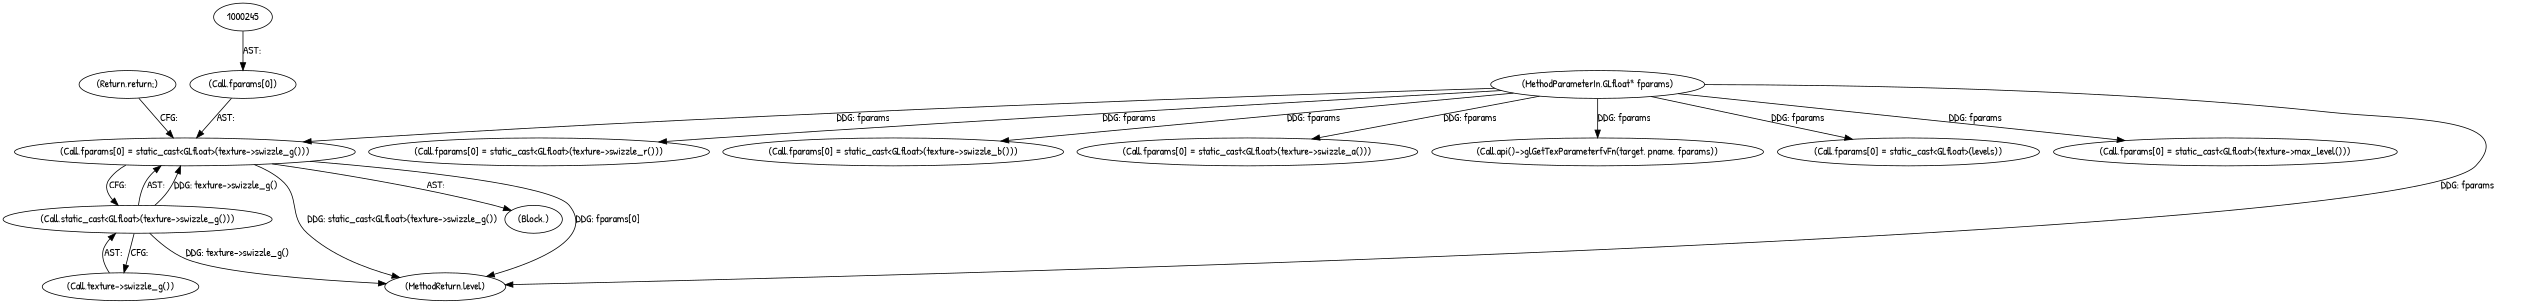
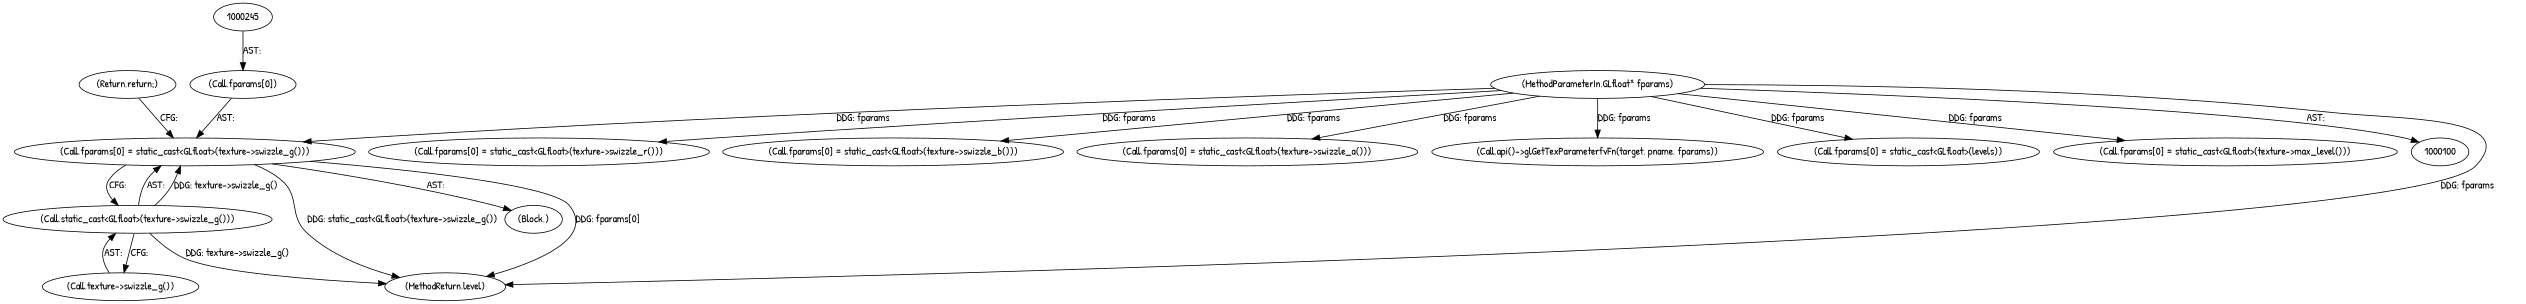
  digraph {
    fontname="Patrick Hand"
    node [fontname="Patrick Hand"]
    edge [fontname="Patrick Hand"]
    n1 [label="(Call,fparams[0] = static_cast<GLfloat>(texture->swizzle_g()))"]
    n2 [label="(Call,static_cast<GLfloat>(texture->swizzle_g()))"]
    n3 [label="(MethodReturn,level)"]
    n4 [label="(Block,)"]
    n5 [label="(Call,texture->swizzle_g())"]
    n6 [label="(MethodParameterIn,GLfloat* fparams)"]
    n7 [label="(Call,fparams[0] = static_cast<GLfloat>(texture->swizzle_r()))"]
    n8 [label="(Call,fparams[0] = static_cast<GLfloat>(texture->swizzle_b()))"]
    n9 [label="(Call,fparams[0] = static_cast<GLfloat>(texture->swizzle_a()))"]
    n10 [label="(Call,api()->glGetTexParameterfvFn(target, pname, fparams))"]
    n11 [label="(Call,fparams[0] = static_cast<GLfloat>(levels))"]
    n12 [label="(Call,fparams[0] = static_cast<GLfloat>(texture->max_level()))"]
+   1000100
    n14 [label="(Return,return;)"]
    n15 [label="(Call,fparams[0])"]
    1000245
    n1 -> n2 [label="CFG: "]
    n1 -> n3 [label="DDG: static_cast<GLfloat>(texture->swizzle_g())"]
    n1 -> n3 [label="DDG: fparams[0]"]
    n1 -> n4 [label="AST: "]
    n2 -> n1 [label="AST: "]
    n2 -> n1 [label="DDG: texture->swizzle_g()"]
    n2 -> n3 [label="DDG: texture->swizzle_g()"]
    n2 -> n5 [label="CFG: "]
    n5 -> n2 [label="AST: "]
    n6 -> n1 [label="DDG: fparams"]
    n6 -> n3 [label="DDG: fparams"]
    n6 -> n7 [label="DDG: fparams"]
    n6 -> n8 [label="DDG: fparams"]
    n6 -> n9 [label="DDG: fparams"]
    n6 -> n10 [label="DDG: fparams"]
    n6 -> n11 [label="DDG: fparams"]
    n6 -> n12 [label="DDG: fparams"]
+   n6 -> 1000100 [label="AST: "]
    n14 -> n1 [label="CFG: "]
    n15 -> n1 [label="AST: "]
    1000245 -> n15 [label="AST: "]
  }
